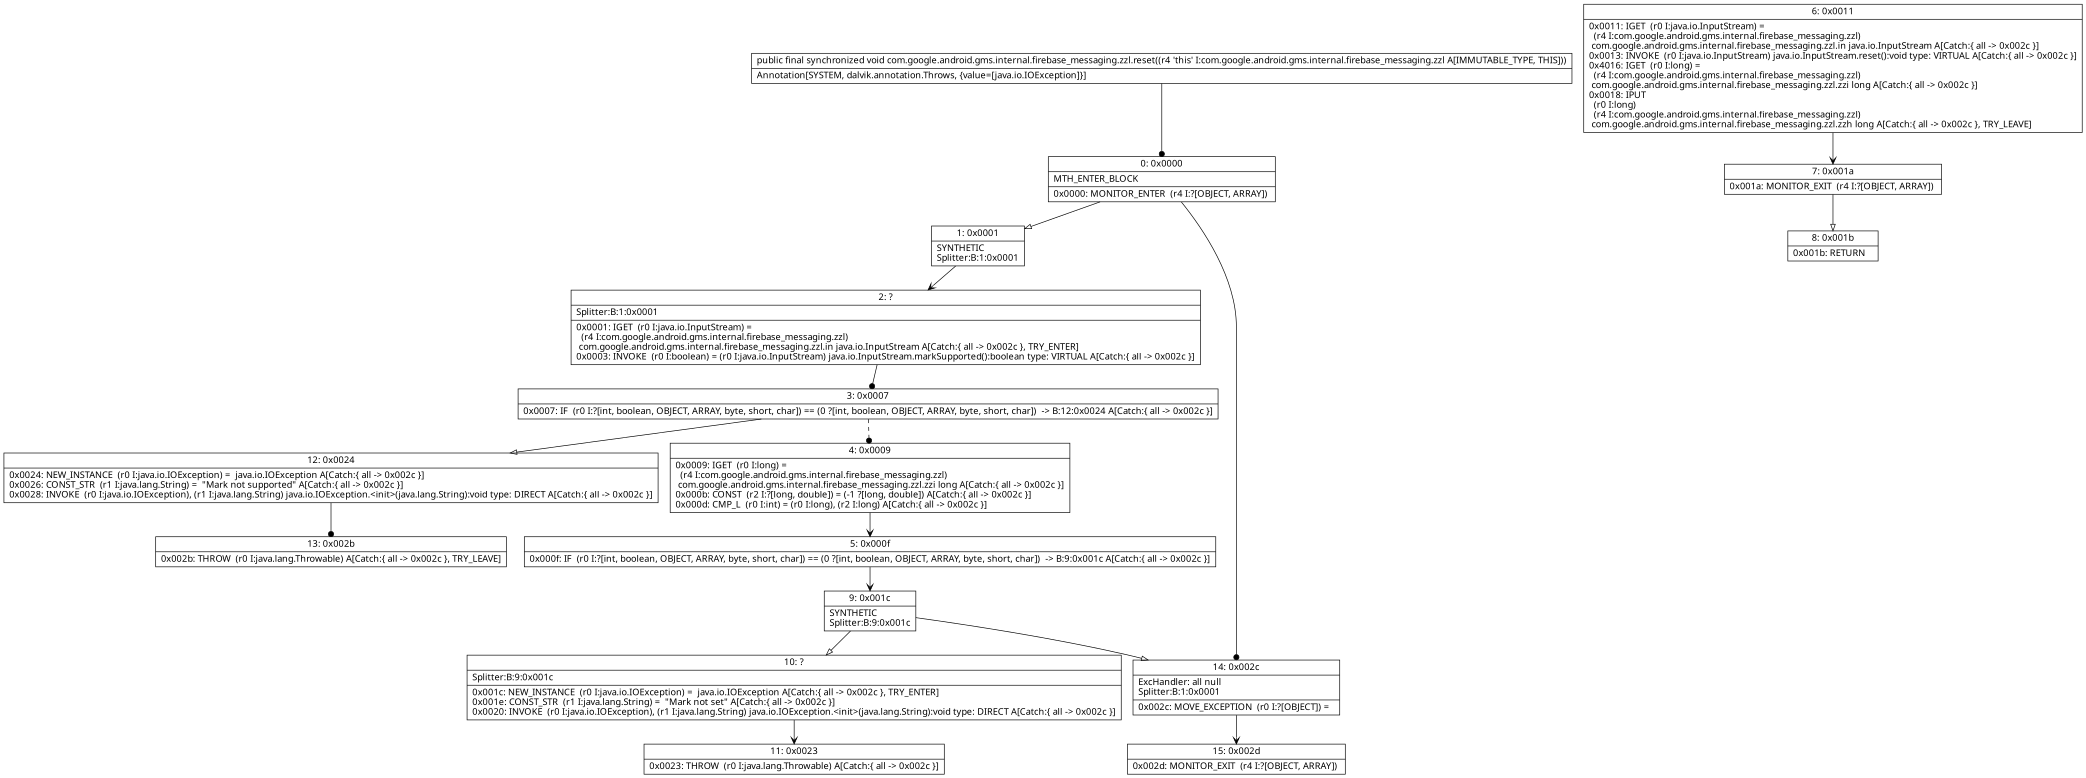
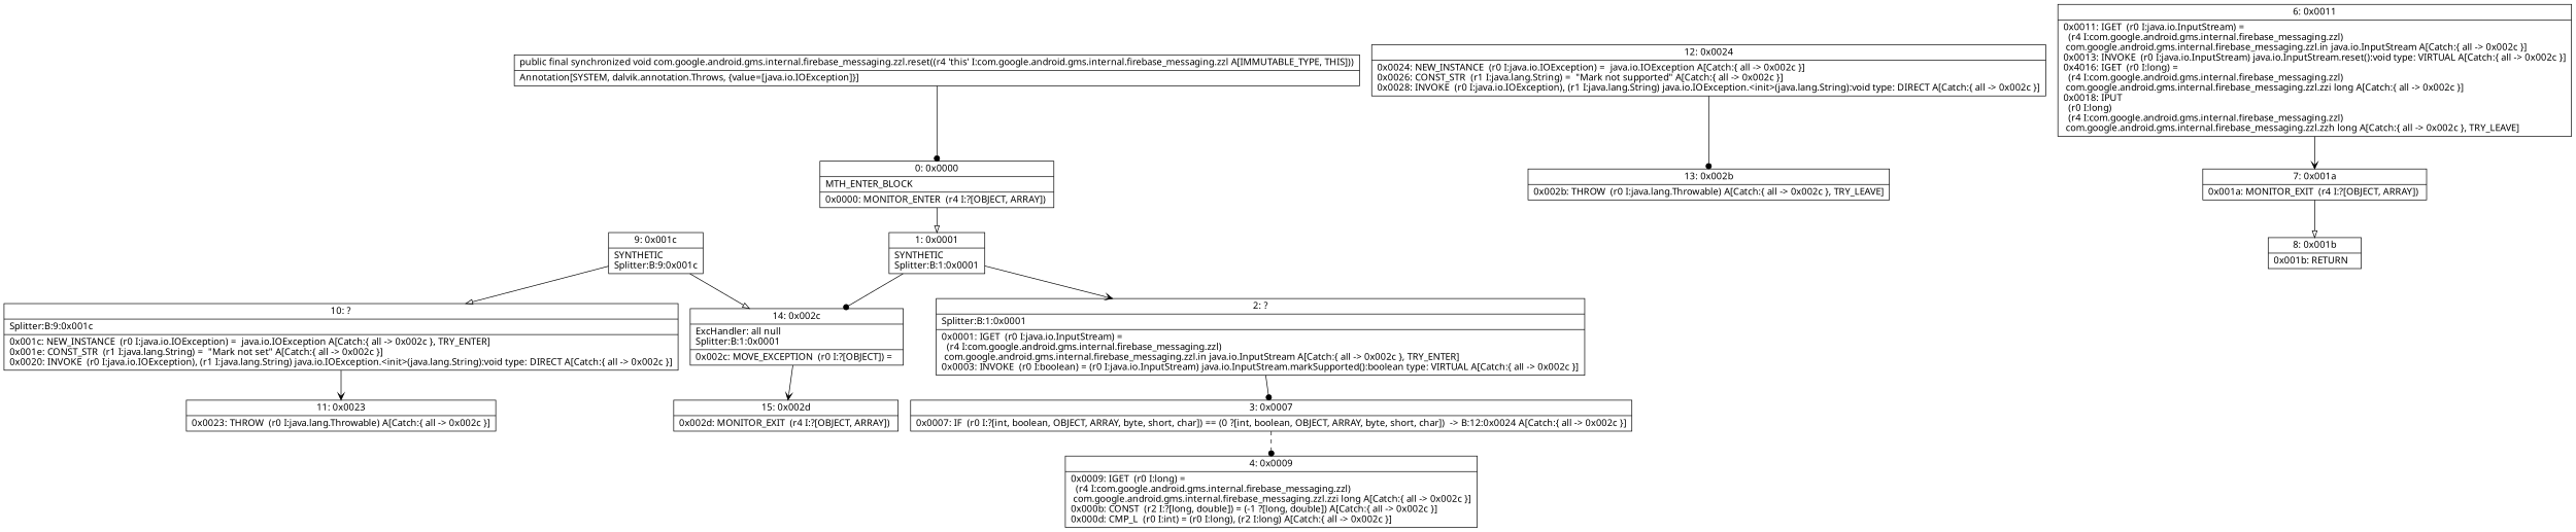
  digraph {
    fontname="Noto Sans"
    node [fontname="Noto Sans" shape=record]
    edge [arrowhead=vee fontname="Noto Sans"]
    n1 [label="{0\:\ 0x0000|MTH_ENTER_BLOCK\l|0x0000: MONITOR_ENTER  (r4 I:?[OBJECT, ARRAY]) \l}"]
    n2 [label="{1\:\ 0x0001|SYNTHETIC\lSplitter:B:1:0x0001\l}"]
    n3 [label="{2\:\ ?|Splitter:B:1:0x0001\l|0x0001: IGET  (r0 I:java.io.InputStream) = \l  (r4 I:com.google.android.gms.internal.firebase_messaging.zzl)\l com.google.android.gms.internal.firebase_messaging.zzl.in java.io.InputStream A[Catch:\{ all \-\> 0x002c \}, TRY_ENTER]\l0x0003: INVOKE  (r0 I:boolean) = (r0 I:java.io.InputStream) java.io.InputStream.markSupported():boolean type: VIRTUAL A[Catch:\{ all \-\> 0x002c \}]\l}"]
    n4 [label="{14\:\ 0x002c|ExcHandler: all null\lSplitter:B:1:0x0001\l|0x002c: MOVE_EXCEPTION  (r0 I:?[OBJECT]) =  \l}"]
    n5 [label="{3\:\ 0x0007|0x0007: IF  (r0 I:?[int, boolean, OBJECT, ARRAY, byte, short, char]) == (0 ?[int, boolean, OBJECT, ARRAY, byte, short, char])  \-\> B:12:0x0024 A[Catch:\{ all \-\> 0x002c \}]\l}"]
    n6 [label="{15\:\ 0x002d|0x002d: MONITOR_EXIT  (r4 I:?[OBJECT, ARRAY]) \l}"]
    n7 [label="{4\:\ 0x0009|0x0009: IGET  (r0 I:long) = \l  (r4 I:com.google.android.gms.internal.firebase_messaging.zzl)\l com.google.android.gms.internal.firebase_messaging.zzl.zzi long A[Catch:\{ all \-\> 0x002c \}]\l0x000b: CONST  (r2 I:?[long, double]) = (\-1 ?[long, double]) A[Catch:\{ all \-\> 0x002c \}]\l0x000d: CMP_L  (r0 I:int) = (r0 I:long), (r2 I:long) A[Catch:\{ all \-\> 0x002c \}]\l}"]
    n8 [label="{12\:\ 0x0024|0x0024: NEW_INSTANCE  (r0 I:java.io.IOException) =  java.io.IOException A[Catch:\{ all \-\> 0x002c \}]\l0x0026: CONST_STR  (r1 I:java.lang.String) =  \"Mark not supported\" A[Catch:\{ all \-\> 0x002c \}]\l0x0028: INVOKE  (r0 I:java.io.IOException), (r1 I:java.lang.String) java.io.IOException.\<init\>(java.lang.String):void type: DIRECT A[Catch:\{ all \-\> 0x002c \}]\l}"]
-   n9 [label="{5\:\ 0x000f|0x000f: IF  (r0 I:?[int, boolean, OBJECT, ARRAY, byte, short, char]) == (0 ?[int, boolean, OBJECT, ARRAY, byte, short, char])  \-\> B:9:0x001c A[Catch:\{ all \-\> 0x002c \}]\l}"]
    n10 [label="{13\:\ 0x002b|0x002b: THROW  (r0 I:java.lang.Throwable) A[Catch:\{ all \-\> 0x002c \}, TRY_LEAVE]\l}"]
    n11 [label="{9\:\ 0x001c|SYNTHETIC\lSplitter:B:9:0x001c\l}"]
    n12 [label="{6\:\ 0x0011|0x0011: IGET  (r0 I:java.io.InputStream) = \l  (r4 I:com.google.android.gms.internal.firebase_messaging.zzl)\l com.google.android.gms.internal.firebase_messaging.zzl.in java.io.InputStream A[Catch:\{ all \-\> 0x002c \}]\l0x0013: INVOKE  (r0 I:java.io.InputStream) java.io.InputStream.reset():void type: VIRTUAL A[Catch:\{ all \-\> 0x002c \}]\l0x4016: IGET  (r0 I:long) = \l  (r4 I:com.google.android.gms.internal.firebase_messaging.zzl)\l com.google.android.gms.internal.firebase_messaging.zzl.zzi long A[Catch:\{ all \-\> 0x002c \}]\l0x0018: IPUT  \l  (r0 I:long)\l  (r4 I:com.google.android.gms.internal.firebase_messaging.zzl)\l com.google.android.gms.internal.firebase_messaging.zzl.zzh long A[Catch:\{ all \-\> 0x002c \}, TRY_LEAVE]\l}"]
    n13 [label="{7\:\ 0x001a|0x001a: MONITOR_EXIT  (r4 I:?[OBJECT, ARRAY]) \l}"]
    n14 [label="{10\:\ ?|Splitter:B:9:0x001c\l|0x001c: NEW_INSTANCE  (r0 I:java.io.IOException) =  java.io.IOException A[Catch:\{ all \-\> 0x002c \}, TRY_ENTER]\l0x001e: CONST_STR  (r1 I:java.lang.String) =  \"Mark not set\" A[Catch:\{ all \-\> 0x002c \}]\l0x0020: INVOKE  (r0 I:java.io.IOException), (r1 I:java.lang.String) java.io.IOException.\<init\>(java.lang.String):void type: DIRECT A[Catch:\{ all \-\> 0x002c \}]\l}"]
    n15 [label="{8\:\ 0x001b|0x001b: RETURN   \l}"]
    n16 [label="{11\:\ 0x0023|0x0023: THROW  (r0 I:java.lang.Throwable) A[Catch:\{ all \-\> 0x002c \}]\l}"]
    n17 [label="{public final synchronized void com.google.android.gms.internal.firebase_messaging.zzl.reset((r4 'this' I:com.google.android.gms.internal.firebase_messaging.zzl A[IMMUTABLE_TYPE, THIS]))  | Annotation[SYSTEM, dalvik.annotation.Throws, \{value=[java.io.IOException]\}]\l}"]
    n1 -> n2 [arrowhead=onormal]
    n2 -> n3
-   n1 -> n4 [arrowhead=dot]
+   n2 -> n4 [arrowhead=dot]
    n3 -> n5 [arrowhead=dot]
    n4 -> n6
    n5 -> n7 [arrowhead=dot style=dashed]
-   n5 -> n8 [arrowhead=onormal]
-   n7 -> n9
    n8 -> n10 [arrowhead=dot]
-   n9 -> n11
    n11 -> n4 [arrowhead=onormal]
    n11 -> n14 [arrowhead=onormal]
    n12 -> n13
    n13 -> n15 [arrowhead=onormal]
    n14 -> n16
    n17 -> n1 [arrowhead=dot]
  }
